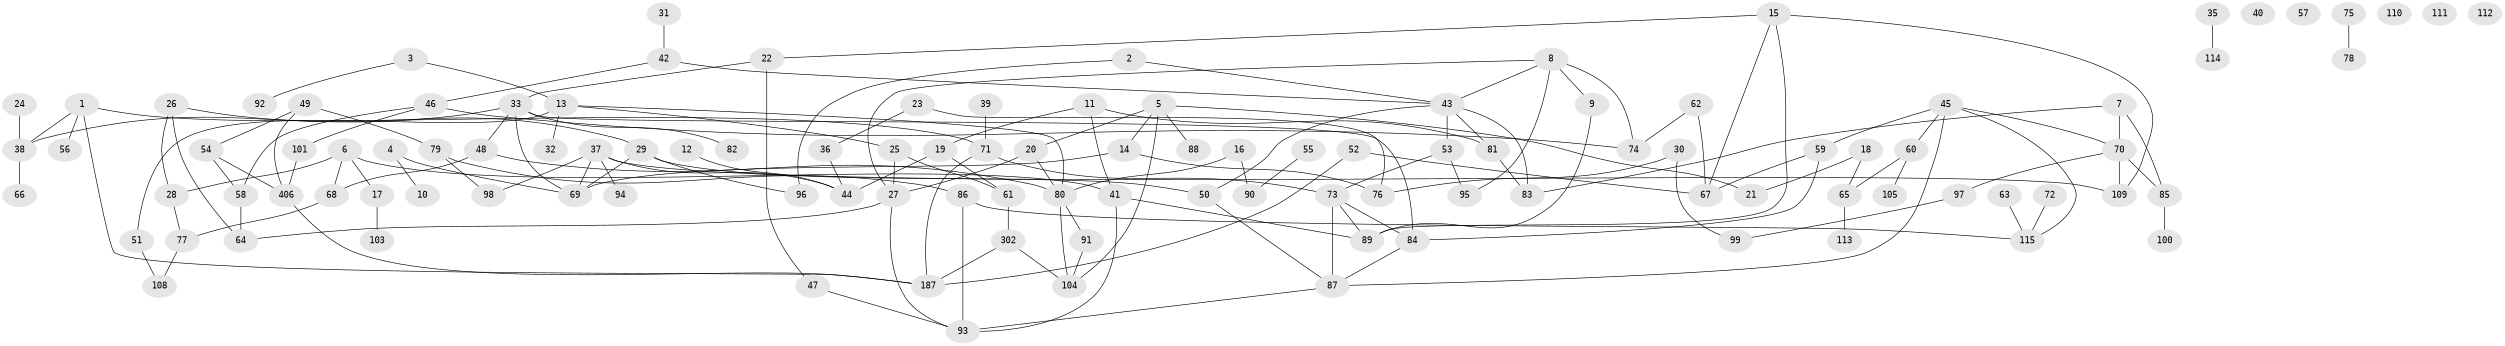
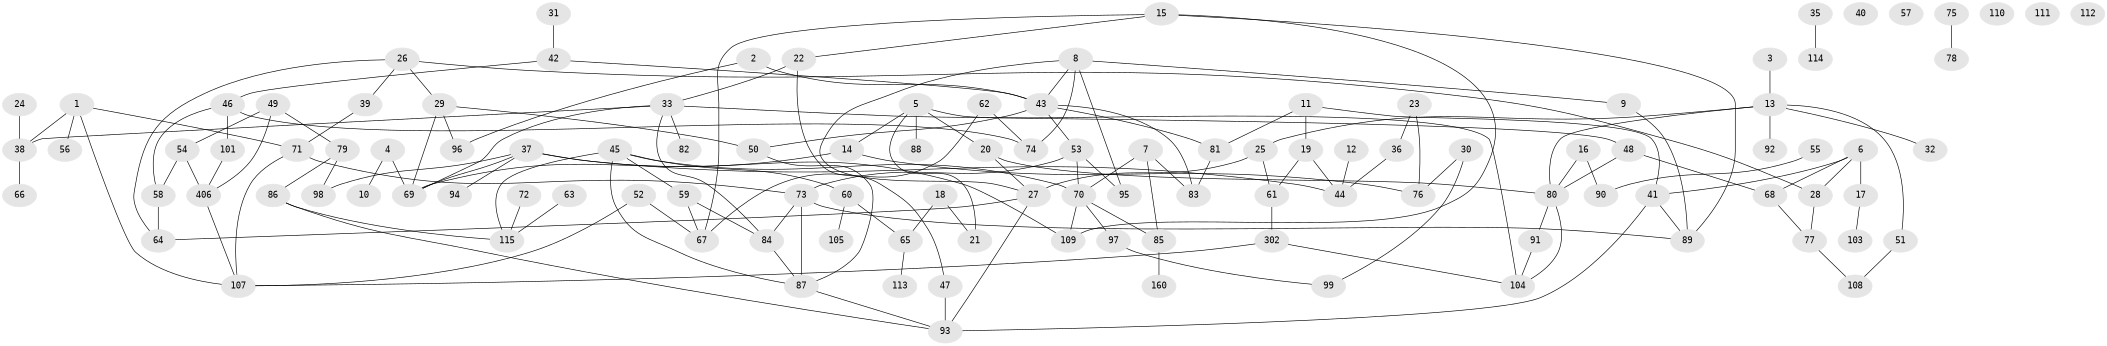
  graph {
    fontname="DejaVu Sans Mono"
    node [color=gray90 fontname="DejaVu Sans Mono" style=filled]
    edge [fontname="DejaVu Sans Mono"]
    1
    38
    56
    71
-   107 [label=187]
+   107
    66
    73
    2
    43
    96
    83
    81
    50
    53
    3
    13
    25
    32
    51
    80
    92
    4
    10
    69
    5
    14
    20
    21
    88
    104
    76
    27
    6
    17
    28
    41
    68
    103
    77
    89
    93
    7
    70
    85
    62
    74
    67
    109
    97
    8
    9
    95
    64
    11
    19
    44
    61
    12
    108
    91
    15
    22
    33
    47
    16
    90
    18
    65
    113
    n70 [label=302]
    48
    82
    84
    23
    36
    24
    26
    29
    39
    87
    30
    99
    31
    42
    46
    n86 [label=406]
    101
    35
    114
    37
    94
    98
    40
    58
    45
    59
    60
    115
    105
    49
    54
    79
    86
    52
    55
    57
    63
-   100
+   100 [label=160]
    72
    75
    78
    110
    111
    112
    1 -- 38
    1 -- 56
    1 -- 71
    1 -- 107
    38 -- 66
    71 -- 107
    71 -- 73
    73 -- 89
    73 -- 84
    73 -- 87
    2 -- 43
    2 -- 96
    43 -- 83
    43 -- 81
    43 -- 50
    43 -- 53
    81 -- 83
    50 -- 87
    53 -- 73
+   53 -- 70
    53 -- 95
    3 -- 13
    13 -- 25
    13 -- 32
    13 -- 51
    13 -- 80
-   3 -- 92
+   13 -- 92
    25 -- 27
    25 -- 61
    51 -- 108
    80 -- 104
    80 -- 91
    4 -- 10
    4 -- 69
    5 -- 14
    5 -- 20
    5 -- 21
    5 -- 88
    5 -- 104
    14 -- 69
    14 -- 76
    20 -- 80
    20 -- 27
    27 -- 93
    27 -- 64
    6 -- 17
    6 -- 28
    6 -- 41
    6 -- 68
    17 -- 103
    28 -- 77
    41 -- 89
    41 -- 93
    68 -- 77
    77 -- 108
    7 -- 83
    7 -- 70
    7 -- 85
    70 -- 85
    70 -- 109
    70 -- 97
    85 -- 100
    62 -- 74
    62 -- 67
    97 -- 99
    8 -- 43
    8 -- 27
    8 -- 74
    8 -- 9
    8 -- 95
    9 -- 89
    11 -- 81
    11 -- 41
    11 -- 19
    19 -- 44
    19 -- 61
    61 -- n70
    12 -- 44
    91 -- 104
    15 -- 89
    15 -- 67
    15 -- 109
    15 -- 22
    22 -- 33
    22 -- 47
    33 -- 38
    33 -- 69
    33 -- 48
    33 -- 82
    33 -- 84
    47 -- 93
    16 -- 80
    16 -- 90
    18 -- 21
    18 -- 65
    65 -- 113
    n70 -- 107
    n70 -- 104
    48 -- 80
    48 -- 68
    84 -- 87
    23 -- 76
    23 -- 36
    36 -- 44
    24 -- 38
    26 -- 28
    26 -- 64
    26 -- 29
+   26 -- 39
    29 -- 96
    29 -- 50
    29 -- 69
    39 -- 71
    87 -- 93
    30 -- 76
    30 -- 99
    31 -- 42
    42 -- 43
    42 -- 46
    46 -- 74
    46 -- 101
    46 -- 58
    n86 -- 107
    101 -- n86
    35 -- 114
    37 -- 69
    37 -- 109
    37 -- 44
    37 -- 94
    37 -- 98
    58 -- 64
    45 -- 70
    45 -- 87
    45 -- 59
    45 -- 60
    45 -- 115
    59 -- 67
    59 -- 84
    60 -- 65
    60 -- 105
    49 -- n86
    49 -- 54
    49 -- 79
    54 -- n86
    54 -- 58
    79 -- 98
    79 -- 86
    86 -- 93
    86 -- 115
    52 -- 107
    52 -- 67
    55 -- 90
    63 -- 115
    72 -- 115
    75 -- 78
  }
